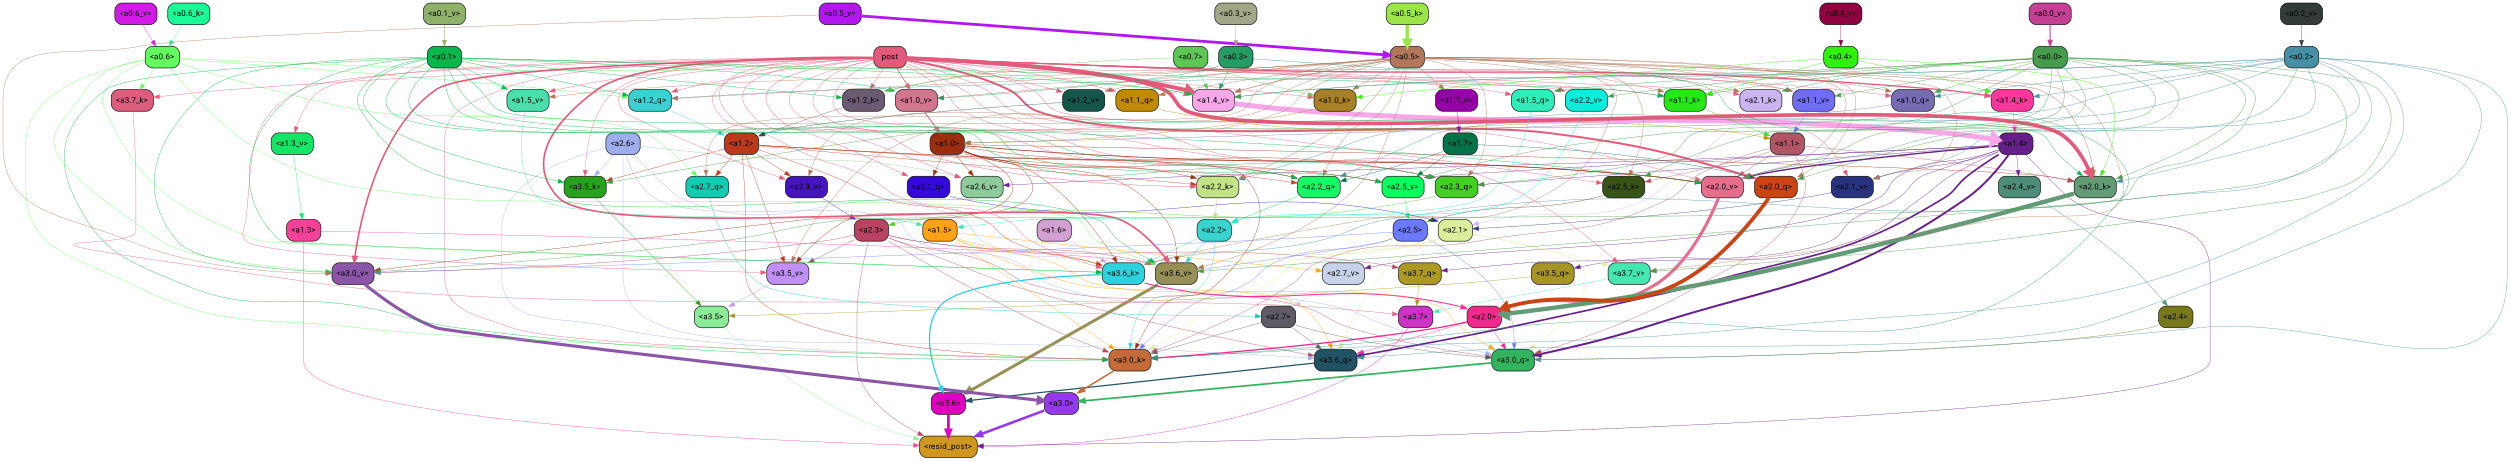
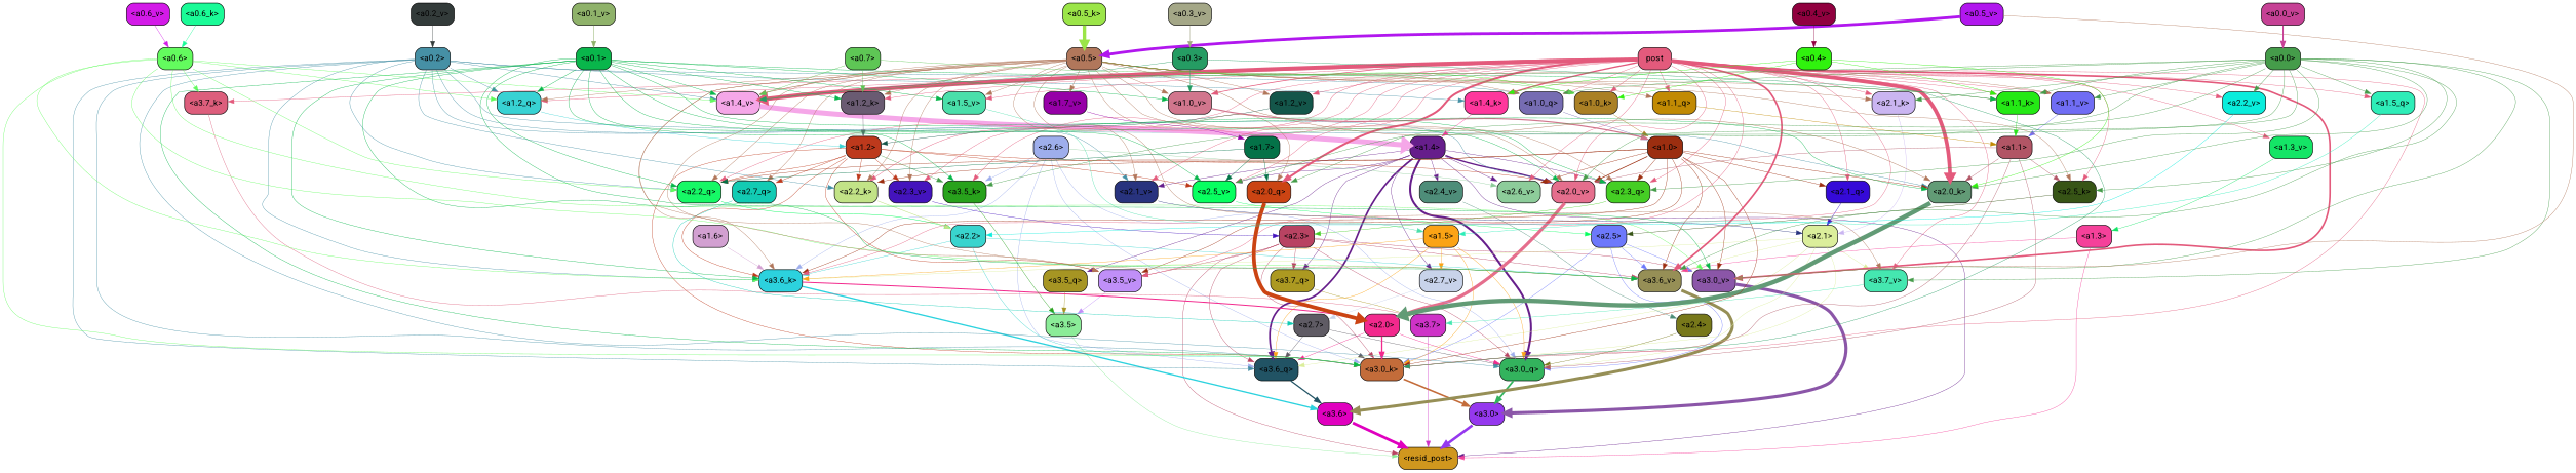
  strict digraph {
    fontname=Roboto
    splines=true
    node [color=black fontname=Roboto shape=box style="filled, rounded"]
    edge [color="#e35a7c" fontname=Roboto penwidth=0.6]
    "<a3.7>" [fillcolor="#ce32c7"]
    "<resid_post>" [fillcolor="#d0971e"]
    "<a3.6>" [fillcolor="#e000bf"]
    "<a3.5>" [fillcolor="#8bec98"]
    "<a3.0>" [fillcolor="#9538ee"]
    "<a2.3>" [fillcolor="#b84362"]
    "<a3.7_q>" [fillcolor="#ac9921"]
    "<a3.6_q>" [fillcolor="#215364"]
    "<a3.0_q>" [fillcolor="#33b35d"]
    "<a3.0_k>" [fillcolor="#c36c3a"]
    "<a3.6_v>" [fillcolor="#968f56"]
    "<a3.5_v>" [fillcolor="#c08ff8"]
    "<a3.0_v>" [fillcolor="#8b56a8"]
    "<a1.4>" [fillcolor="#661e8b"]
    "<a3.5_q>" [fillcolor="#a69523"]
    "<a2.3_q>" [fillcolor="#45ce24"]
    "<a2.7_v>" [fillcolor="#c8d3ea"]
    "<a2.6_v>" [fillcolor="#8dcc9a"]
    "<a2.5_v>" [fillcolor="#07ff60"]
    "<a2.4_v>" [fillcolor="#4e8d79"]
    "<a2.1_v>" [fillcolor="#28337e"]
    "<a2.0_v>" [fillcolor="#e56e8d"]
    "<a2.7>" [fillcolor="#5f5b64"]
    "<a2.5>" [fillcolor="#6d79fb"]
    "<a2.4>" [fillcolor="#77781a"]
    "<a2.1>" [fillcolor="#dbee9b"]
    "<a2.0>" [fillcolor="#f2298d"]
    "<a2.6>" [fillcolor="#9eaeec"]
    "<a3.6_k>" [fillcolor="#2cd2de"]
    "<a3.5_k>" [fillcolor="#28a21c"]
    "<a3.7_v>" [fillcolor="#45e7b0"]
    "<a1.3>" [fillcolor="#f5419a"]
    "<a3.7_k>" [fillcolor="#dd5e7c"]
    "<a1.5>" [fillcolor="#fba315"]
    "<a0.2>" [fillcolor="#4690a5"]
    "<a2.2_q>" [fillcolor="#16f866"]
    "<a2.2_k>" [fillcolor="#c2e387"]
    "<a2.0_k>" [fillcolor="#629b76"]
    "<a1.2_q>" [fillcolor="#38d2d3"]
    "<a1.0_q>" [fillcolor="#766cb2"]
    "<a1.4_k>" [fillcolor="#fe379c"]
    "<a1.4_v>" [fillcolor="#f5a7e8"]
    "<a2.2>" [fillcolor="#39d4ce"]
    "<a1.2>" [fillcolor="#bd391c"]
    "<a1.0>" [fillcolor="#9c2e10"]
    "<a2.3_v>" [fillcolor="#4414bd"]
    "<a2.7_q>" [fillcolor="#12cbb3"]
    "<a2.1_q>" [fillcolor="#350ad8"]
    "<a1.1>" [fillcolor="#b15565"]
    "<a2.5_k>" [fillcolor="#375416"]
    "<a0.6>" [fillcolor="#63fb5e"]
    n52 [fillcolor="#e35a7c" label=post]
    "<a2.0_q>" [fillcolor="#cb4413"]
    "<a2.1_k>" [fillcolor="#cab5f1"]
    "<a2.2_v>" [fillcolor="#0aeddc"]
    "<a1.5_q>" [fillcolor="#2eedb8"]
    "<a1.1_q>" [fillcolor="#c18a03"]
    "<a1.2_k>" [fillcolor="#6a5b72"]
    "<a1.1_k>" [fillcolor="#24e915"]
    "<a1.0_k>" [fillcolor="#aa8025"]
    "<a1.5_v>" [fillcolor="#4adfaa"]
    "<a1.3_v>" [fillcolor="#14e566"]
    "<a1.2_v>" [fillcolor="#14564a"]
    "<a1.1_v>" [fillcolor="#706df4"]
    "<a1.0_v>" [fillcolor="#d1768d"]
    "<a1.6>" [fillcolor="#d2a0d1"]
    "<a0.5>" [fillcolor="#b1775b"]
    "<a1.7_v>" [fillcolor="#9600a7"]
    "<a1.7>" [fillcolor="#047248"]
    "<a0.1>" [fillcolor="#09b64b"]
    "<a0.0>" [fillcolor="#459c4a"]
    "<a0.3>" [fillcolor="#259c63"]
    "<a0.4>" [fillcolor="#30f20e"]
    "<a0.7>" [fillcolor="#5ec655"]
    "<a0.6_k>" [fillcolor="#1afb97"]
    "<a0.5_k>" [fillcolor="#9be548"]
    "<a0.6_v>" [fillcolor="#d31ae8"]
    "<a0.5_v>" [fillcolor="#b117ee"]
    "<a0.4_v>" [fillcolor="#90013f"]
    "<a0.3_v>" [fillcolor="#a4a787"]
    "<a0.2_v>" [fillcolor="#333b3a"]
    "<a0.1_v>" [fillcolor="#8fb26a"]
    "<a0.0_v>" [fillcolor="#c64195"]
    "<a3.7>" -> "<resid_post>" [color="#ce32c7" penwidth=0.6239100098609924]
    "<a3.6>" -> "<resid_post>" [color="#e000bf" penwidth=4.569062113761902]
    "<a3.5>" -> "<resid_post>" [color="#8bec98"]
    "<a3.0>" -> "<resid_post>" [color="#9538ee" penwidth=4.283544182777405]
    "<a2.3>" -> "<resid_post>" [color="#b84362"]
    "<a2.3>" -> "<a3.7_q>" [color="#b84362"]
    "<a2.3>" -> "<a3.6_q>" [color="#b84362"]
    "<a2.3>" -> "<a3.0_q>" [color="#b84362"]
    "<a2.3>" -> "<a3.0_k>" [color="#b84362"]
    "<a2.3>" -> "<a3.6_v>" [color="#b84362"]
    "<a2.3>" -> "<a3.5_v>" [color="#b84362"]
    "<a2.3>" -> "<a3.0_v>" [color="#b84362"]
    "<a3.7_q>" -> "<a3.7>" [color="#ac9921"]
    "<a3.6_q>" -> "<a3.6>" [color="#215364" penwidth=2.0347584784030914]
    "<a3.0_q>" -> "<a3.0>" [color="#33b35d" penwidth=2.8635367155075073]
    "<a3.0_k>" -> "<a3.0>" [color="#c36c3a" penwidth=2.632905662059784]
    "<a3.6_v>" -> "<a3.6>" [color="#968f56" penwidth=4.981305837631226]
    "<a3.5_v>" -> "<a3.5>" [color="#c08ff8"]
    "<a3.0_v>" -> "<a3.0>" [color="#8b56a8" penwidth=5.168330669403076]
    "<a1.4>" -> "<resid_post>" [color="#661e8b"]
    "<a1.4>" -> "<a3.7_q>" [color="#661e8b"]
    "<a1.4>" -> "<a3.6_q>" [color="#661e8b" penwidth=2.7934007048606873]
    "<a1.4>" -> "<a3.0_q>" [color="#661e8b" penwidth=3.340754985809326]
    "<a1.4>" -> "<a3.5_q>" [color="#661e8b"]
    "<a1.4>" -> "<a2.3_q>" [color="#661e8b"]
    "<a1.4>" -> "<a2.7_v>" [color="#661e8b"]
    "<a1.4>" -> "<a2.6_v>" [color="#661e8b"]
    "<a1.4>" -> "<a2.5_v>" [color="#661e8b"]
    "<a1.4>" -> "<a2.4_v>" [color="#661e8b"]
    "<a1.4>" -> "<a2.1_v>" [color="#661e8b"]
    "<a1.4>" -> "<a2.0_v>" [color="#661e8b" penwidth=2.268759250640869]
    "<a3.5_q>" -> "<a3.5>" [color="#a69523"]
    "<a2.3_q>" -> "<a2.3>" [color="#45ce24"]
    "<a2.7_v>" -> "<a2.7>" [color="#c8d3ea"]
    "<a2.5_v>" -> "<a2.5>" [color="#07ff60"]
    "<a2.4_v>" -> "<a2.4>" [color="#4e8d79"]
    "<a2.1_v>" -> "<a2.1>" [color="#28337e"]
    "<a2.0_v>" -> "<a2.0>" [color="#e56e8d" penwidth=5.231471925973892]
    "<a2.7>" -> "<a3.6_q>" [color="#5f5b64"]
    "<a2.7>" -> "<a3.0_q>" [color="#5f5b64"]
    "<a2.7>" -> "<a3.0_k>" [color="#5f5b64"]
    "<a2.5>" -> "<a3.0_q>" [color="#6d79fb"]
    "<a2.5>" -> "<a3.0_k>" [color="#6d79fb"]
    "<a2.5>" -> "<a3.6_v>" [color="#6d79fb"]
    "<a2.5>" -> "<a3.0_v>" [color="#6d79fb"]
    "<a2.4>" -> "<a3.0_q>" [color="#77781a"]
    "<a2.1>" -> "<a3.6_q>" [color="#dbee9b"]
    "<a2.1>" -> "<a3.0_q>" [color="#dbee9b"]
    "<a2.1>" -> "<a3.0_k>" [color="#dbee9b"]
    "<a2.1>" -> "<a3.6_v>" [color="#dbee9b"]
    "<a2.1>" -> "<a3.6_k>" [color="#dbee9b"]
    "<a2.1>" -> "<a3.7_v>" [color="#dbee9b"]
    "<a2.0>" -> "<a3.6_q>" [color="#f2298d"]
    "<a2.0>" -> "<a3.0_q>" [color="#f2298d"]
    "<a2.0>" -> "<a3.0_k>" [color="#f2298d" penwidth=2.161143198609352]
    "<a2.6>" -> "<a3.6_q>" [color="#9eaeec"]
    "<a2.6>" -> "<a3.0_q>" [color="#9eaeec"]
    "<a2.6>" -> "<a3.0_k>" [color="#9eaeec"]
    "<a2.6>" -> "<a2.6_v>" [color="#8dcc9a"]
    "<a2.6>" -> "<a3.6_k>" [color="#9eaeec"]
    "<a2.6>" -> "<a3.5_k>" [color="#9eaeec"]
    "<a3.6_k>" -> "<a3.6>" [color="#2cd2de" penwidth=2.1760786175727844]
    "<a3.6_k>" -> "<a2.0>" [color="#f2298d" penwidth=1.6382827460765839]
    "<a3.5_k>" -> "<a3.5>" [color="#28a21c"]
    "<a3.7_v>" -> "<a3.7>" [color="#45e7b0"]
    "<a1.3>" -> "<resid_post>" [color="#f5419a"]
    "<a1.3>" -> "<a3.6_v>" [color="#f5419a"]
    "<a3.7_k>" -> "<a3.7>" [color="#dd5e7c"]
    "<a1.5>" -> "<a3.6_q>" [color="#fba315"]
    "<a1.5>" -> "<a3.0_q>" [color="#fba315"]
    "<a1.5>" -> "<a3.0_k>" [color="#fba315"]
    "<a1.5>" -> "<a2.7_v>" [color="#fba315"]
    "<a1.5>" -> "<a3.6_k>" [color="#fba315"]
    "<a0.2>" -> "<a3.6_q>" [color="#4690a5"]
    "<a0.2>" -> "<a3.0_q>" [color="#4690a5"]
    "<a0.2>" -> "<a3.0_k>" [color="#4690a5"]
    "<a0.2>" -> "<a2.1_v>" [color="#4690a5"]
    "<a0.2>" -> "<a2.0_v>" [color="#4690a5"]
    "<a0.2>" -> "<a3.6_k>" [color="#4690a5"]
    "<a0.2>" -> "<a2.2_q>" [color="#4690a5"]
    "<a0.2>" -> "<a2.2_k>" [color="#4690a5"]
    "<a0.2>" -> "<a2.0_k>" [color="#4690a5"]
    "<a0.2>" -> "<a1.2_q>" [color="#4690a5"]
    "<a0.2>" -> "<a1.0_q>" [color="#4690a5"]
    "<a0.2>" -> "<a1.4_k>" [color="#4690a5"]
    "<a0.2>" -> "<a1.4_v>" [color="#4690a5"]
    "<a2.2_q>" -> "<a2.2>" [color="#16f866" penwidth=0.7553567886352539]
    "<a2.2_k>" -> "<a2.2>" [color="#c2e387" penwidth=0.8854708671569824]
    "<a2.0_k>" -> "<a2.0>" [color="#629b76" penwidth=7.231504917144775]
    "<a1.2_q>" -> "<a1.2>" [color="#38d2d3"]
    "<a1.0_q>" -> "<a1.0>" [color="#766cb2"]
    "<a1.4_k>" -> "<a1.4>" [color="#fe379c"]
    "<a1.4_v>" -> "<a1.4>" [color="#f5a7e8" penwidth=8.36684274673462]
    "<a2.2>" -> "<a3.0_k>" [color="#39d4ce"]
    "<a2.2>" -> "<a3.6_v>" [color="#39d4ce"]
    "<a2.2>" -> "<a3.6_k>" [color="#39d4ce"]
    "<a1.2>" -> "<a3.0_k>" [color="#bd391c"]
    "<a1.2>" -> "<a3.5_v>" [color="#bd391c"]
    "<a1.2>" -> "<a2.5_v>" [color="#bd391c"]
    "<a1.2>" -> "<a2.0_v>" [color="#bd391c"]
    "<a1.2>" -> "<a3.6_k>" [color="#bd391c"]
-   "<a1.2>" -> "<a3.5_k>" [color="#bd391c"]
+   "<a1.2>" -> "<a3.5_k>" [color="#459c4a"]
    "<a1.2>" -> "<a2.2_q>" [color="#bd391c"]
    "<a1.2>" -> "<a2.2_k>" [color="#bd391c"]
    "<a1.2>" -> "<a2.3_v>" [color="#bd391c"]
    "<a1.2>" -> "<a2.7_q>" [color="#bd391c"]
    "<a1.0>" -> "<a3.0_k>" [color="#9c2e10"]
    "<a1.0>" -> "<a3.6_v>" [color="#9c2e10"]
    "<a1.0>" -> "<a3.5_v>" [color="#9c2e10"]
    "<a1.0>" -> "<a3.0_v>" [color="#9c2e10"]
    "<a1.0>" -> "<a2.3_q>" [color="#9c2e10"]
    "<a1.0>" -> "<a2.6_v>" [color="#9c2e10"]
    "<a1.0>" -> "<a2.0_v>" [color="#9c2e10" penwidth=1.2213096618652344]
    "<a1.0>" -> "<a3.6_k>" [color="#9c2e10"]
    "<a1.0>" -> "<a2.2_q>" [color="#9c2e10"]
    "<a1.0>" -> "<a2.2_k>" [color="#9c2e10"]
    "<a1.0>" -> "<a2.0_k>" [color="#9c2e10"]
    "<a1.0>" -> "<a2.1_q>" [color="#9c2e10"]
    "<a2.3_v>" -> "<a2.3>" [color="#4414bd"]
    "<a2.7_q>" -> "<a2.7>" [color="#12cbb3"]
    "<a2.1_q>" -> "<a2.1>" [color="#350ad8"]
    "<a1.1>" -> "<a3.0_q>" [color="#b15565"]
    "<a1.1>" -> "<a3.0_k>" [color="#b15565"]
    "<a1.1>" -> "<a2.0_v>" [color="#b15565"]
    "<a1.1>" -> "<a2.0_k>" [color="#b15565"]
    "<a1.1>" -> "<a2.5_k>" [color="#b15565"]
    "<a2.5_k>" -> "<a2.5>" [color="#375416"]
    "<a0.6>" -> "<a3.0_k>" [color="#63fb5e"]
    "<a0.6>" -> "<a3.6_v>" [color="#63fb5e"]
    "<a0.6>" -> "<a3.0_v>" [color="#63fb5e"]
    "<a0.6>" -> "<a3.6_k>" [color="#63fb5e"]
    "<a0.6>" -> "<a3.7_k>" [color="#63fb5e"]
-   "<a0.6>" -> "<a2.7_q>" [color="#63fb5e"]
+   "<a0.6>" -> "<a2.2_q>" [color="#63fb5e"]
    "<a0.6>" -> "<a1.2_q>" [color="#63fb5e"]
    "<a0.6>" -> "<a1.4_v>" [color="#63fb5e"]
    n52 -> "<a3.0_k>"
    n52 -> "<a3.6_v>" [penwidth=2.7825746536254883]
    n52 -> "<a3.5_v>"
    n52 -> "<a3.0_v>" [penwidth=2.6950180530548096]
    n52 -> "<a2.3_q>"
    n52 -> "<a2.6_v>"
    n52 -> "<a2.5_v>"
    n52 -> "<a2.1_v>"
    n52 -> "<a2.0_v>"
    n52 -> "<a3.6_k>"
    n52 -> "<a3.5_k>"
    n52 -> "<a3.7_v>"
    n52 -> "<a3.7_k>"
    n52 -> "<a2.2_q>"
    n52 -> "<a2.2_k>" [penwidth=0.6698317527770996]
    n52 -> "<a2.0_k>" [penwidth=6.12570995092392]
    n52 -> "<a1.2_q>" [penwidth=0.6087074279785156]
    n52 -> "<a1.0_q>"
    n52 -> "<a1.4_k>" [penwidth=2.1858973503112793]
    n52 -> "<a1.4_v>" [penwidth=6.590077131986618]
    n52 -> "<a2.3_v>"
    n52 -> "<a2.1_q>"
    n52 -> "<a2.5_k>"
    n52 -> "<a2.0_q>" [penwidth=3.305941343307495]
    n52 -> "<a2.1_k>"
    n52 -> "<a2.2_v>"
    n52 -> "<a1.5_q>"
    n52 -> "<a1.1_q>"
    n52 -> "<a1.2_k>"
    n52 -> "<a1.1_k>"
    n52 -> "<a1.0_k>"
    n52 -> "<a1.5_v>"
    n52 -> "<a1.3_v>"
    n52 -> "<a1.2_v>"
    n52 -> "<a1.1_v>"
    n52 -> "<a1.0_v>" [penwidth=1.2076449394226074]
    "<a2.0_q>" -> "<a2.0>" [color="#cb4413" penwidth=6.256794691085815]
    "<a2.1_k>" -> "<a2.1>" [color="#cab5f1"]
    "<a2.2_v>" -> "<a2.2>" [color="#0aeddc"]
    "<a1.5_q>" -> "<a1.5>" [color="#2eedb8"]
    "<a1.1_q>" -> "<a1.1>" [color="#c18a03"]
    "<a1.2_k>" -> "<a1.2>" [color="#6a5b72"]
    "<a1.1_k>" -> "<a1.1>" [color="#24e915"]
    "<a1.0_k>" -> "<a1.0>" [color="#aa8025"]
    "<a1.5_v>" -> "<a1.5>" [color="#4adfaa"]
    "<a1.3_v>" -> "<a1.3>" [color="#14e566"]
    "<a1.2_v>" -> "<a1.2>" [color="#14564a"]
    "<a1.1_v>" -> "<a1.1>" [color="#706df4"]
    "<a1.0_v>" -> "<a1.0>" [color="#d1768d" penwidth=1.9665732383728027]
    "<a1.6>" -> "<a3.6_k>" [color="#d2a0d1"]
    "<a0.5>" -> "<a3.6_v>" [color="#b1775b"]
    "<a0.5>" -> "<a3.5_v>" [color="#b1775b"]
    "<a0.5>" -> "<a2.3_q>" [color="#b1775b"]
    "<a0.5>" -> "<a2.1_v>" [color="#b1775b"]
    "<a0.5>" -> "<a2.0_v>" [color="#b1775b"]
    "<a0.5>" -> "<a3.6_k>" [color="#b1775b"]
    "<a0.5>" -> "<a3.7_v>" [color="#b1775b"]
    "<a0.5>" -> "<a2.2_q>" [color="#b1775b"]
    "<a0.5>" -> "<a2.2_k>" [color="#b1775b"]
    "<a0.5>" -> "<a2.0_k>" [color="#b1775b" penwidth=0.6900839805603027]
    "<a0.5>" -> "<a1.2_q>" [color="#b1775b"]
    "<a0.5>" -> "<a1.0_q>" [color="#b1775b"]
    "<a0.5>" -> "<a1.4_v>" [color="#b1775b" penwidth=0.9985027313232422]
    "<a0.5>" -> "<a2.3_v>" [color="#b1775b"]
    "<a0.5>" -> "<a2.7_q>" [color="#b1775b"]
    "<a0.5>" -> "<a2.5_k>" [color="#b1775b"]
    "<a0.5>" -> "<a2.0_q>" [color="#b1775b"]
    "<a0.5>" -> "<a2.1_k>" [color="#b1775b"]
    "<a0.5>" -> "<a1.1_q>" [color="#b1775b"]
    "<a0.5>" -> "<a1.2_k>" [color="#b1775b"]
    "<a0.5>" -> "<a1.1_k>" [color="#b1775b"]
-   "<a0.5>" -> "<a1.0_k>" [color="#b1775b"]
+   "<a0.5>" -> "<a1.0_k>" [color="#30f20e"]
    "<a0.5>" -> "<a1.5_v>" [color="#b1775b"]
    "<a0.5>" -> "<a1.2_v>" [color="#b1775b"]
    "<a0.5>" -> "<a1.1_v>" [color="#b1775b"]
    "<a0.5>" -> "<a1.0_v>" [color="#b1775b"]
    "<a0.5>" -> "<a1.7_v>" [color="#b1775b"]
    "<a1.7_v>" -> "<a1.7>" [color="#9600a7"]
    "<a1.7>" -> "<a2.5_v>" [color="#047248"]
    "<a1.7>" -> "<a2.2_q>" [color="#047248"]
    "<a1.7>" -> "<a2.0_q>" [color="#047248"]
    "<a0.1>" -> "<a3.0_k>" [color="#09b64b"]
    "<a0.1>" -> "<a3.6_v>" [color="#09b64b"]
    "<a0.1>" -> "<a3.0_v>" [color="#09b64b"]
    "<a0.1>" -> "<a2.3_q>" [color="#09b64b"]
    "<a0.1>" -> "<a2.5_v>" [color="#09b64b"]
    "<a0.1>" -> "<a2.0_v>" [color="#09b64b"]
    "<a0.1>" -> "<a3.6_k>" [color="#09b64b"]
    "<a0.1>" -> "<a3.5_k>" [color="#09b64b"]
    "<a0.1>" -> "<a2.2_q>" [color="#09b64b"]
    "<a0.1>" -> "<a2.0_k>" [color="#09b64b"]
    "<a0.1>" -> "<a1.2_q>" [color="#09b64b" penwidth=0.6218185424804688]
    "<a0.1>" -> "<a1.4_v>" [color="#09b64b"]
    "<a0.1>" -> "<a1.2_k>" [color="#09b64b"]
    "<a0.1>" -> "<a1.1_k>" [color="#09b64b"]
    "<a0.1>" -> "<a1.5_v>" [color="#09b64b"]
    "<a0.1>" -> "<a1.0_v>" [color="#09b64b"]
    "<a0.0>" -> "<a3.6_v>" [color="#459c4a"]
    "<a0.0>" -> "<a3.0_v>" [color="#459c4a"]
    "<a0.0>" -> "<a2.3_q>" [color="#459c4a"]
    "<a0.0>" -> "<a2.5_v>" [color="#459c4a"]
    "<a0.0>" -> "<a2.0_v>" [color="#459c4a"]
    "<a0.0>" -> "<a3.5_k>" [color="#459c4a"]
    "<a0.0>" -> "<a3.7_v>" [color="#459c4a"]
    "<a0.0>" -> "<a2.0_k>" [color="#459c4a"]
    "<a0.0>" -> "<a1.0_q>" [color="#459c4a"]
    "<a0.0>" -> "<a1.4_v>" [color="#459c4a"]
    "<a0.0>" -> "<a2.5_k>" [color="#459c4a"]
    "<a0.0>" -> "<a2.0_q>" [color="#459c4a"]
    "<a0.0>" -> "<a2.1_k>" [color="#459c4a"]
    "<a0.0>" -> "<a2.2_v>" [color="#459c4a"]
    "<a0.0>" -> "<a1.5_q>" [color="#459c4a"]
    "<a0.0>" -> "<a1.1_k>" [color="#459c4a"]
    "<a0.0>" -> "<a1.1_v>" [color="#459c4a"]
    "<a0.3>" -> "<a3.0_k>" [color="#259c63"]
    "<a0.3>" -> "<a1.4_v>" [color="#259c63"]
    "<a0.3>" -> "<a1.0_v>" [color="#259c63"]
    "<a0.4>" -> "<a2.0_k>" [color="#30f20e"]
    "<a0.4>" -> "<a1.4_k>" [color="#30f20e"]
    "<a0.4>" -> "<a1.1_k>" [color="#30f20e"]
    "<a0.4>" -> "<a1.0_k>" [color="#30f20e"]
    "<a0.7>" -> "<a1.4_v>" [color="#5ec655"]
    "<a0.7>" -> "<a1.2_k>" [color="#5ec655"]
    "<a0.7>" -> "<a1.0_k>" [color="#5ec655"]
    "<a0.6_k>" -> "<a0.6>" [color="#1afb97"]
    "<a0.5_k>" -> "<a0.5>" [color="#9be548" penwidth=5.603226900100708]
    "<a0.6_v>" -> "<a0.6>" [color="#d31ae8"]
    "<a0.5_v>" -> "<a3.0_v>" [color="#b1775b"]
    "<a0.5_v>" -> "<a0.5>" [color="#b117ee" penwidth=4.667354106903076]
    "<a0.4_v>" -> "<a0.4>" [color="#90013f"]
    "<a0.3_v>" -> "<a0.3>" [color="#a4a787"]
    "<a0.2_v>" -> "<a0.2>" [color="#333b3a"]
    "<a0.1_v>" -> "<a0.1>" [color="#8fb26a" penwidth=0.8298110961914062]
    "<a0.0_v>" -> "<a0.0>" [color="#c64195" penwidth=1.7084956169128418]
  }
